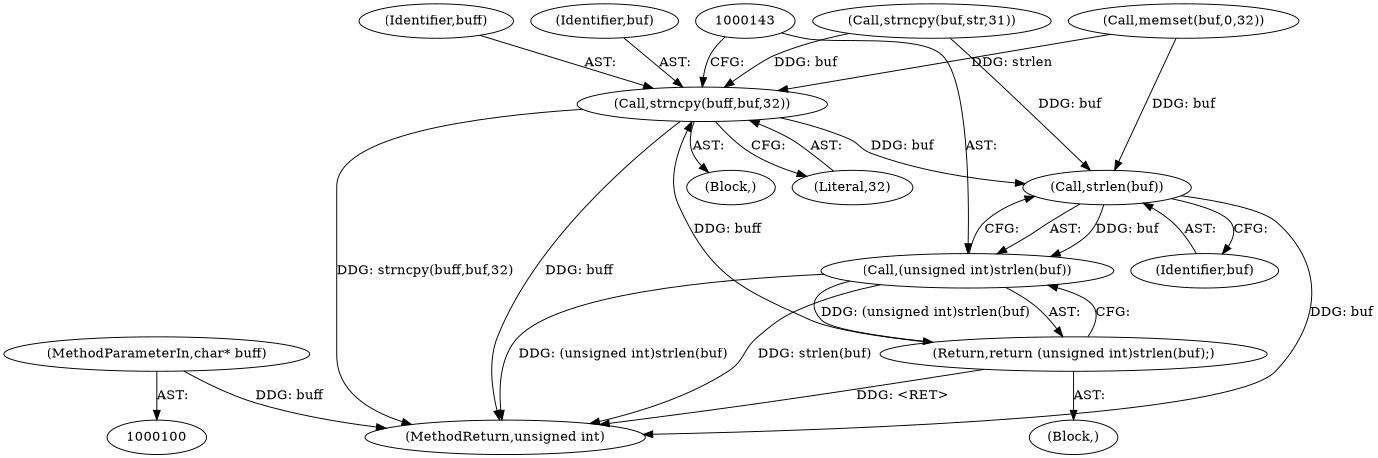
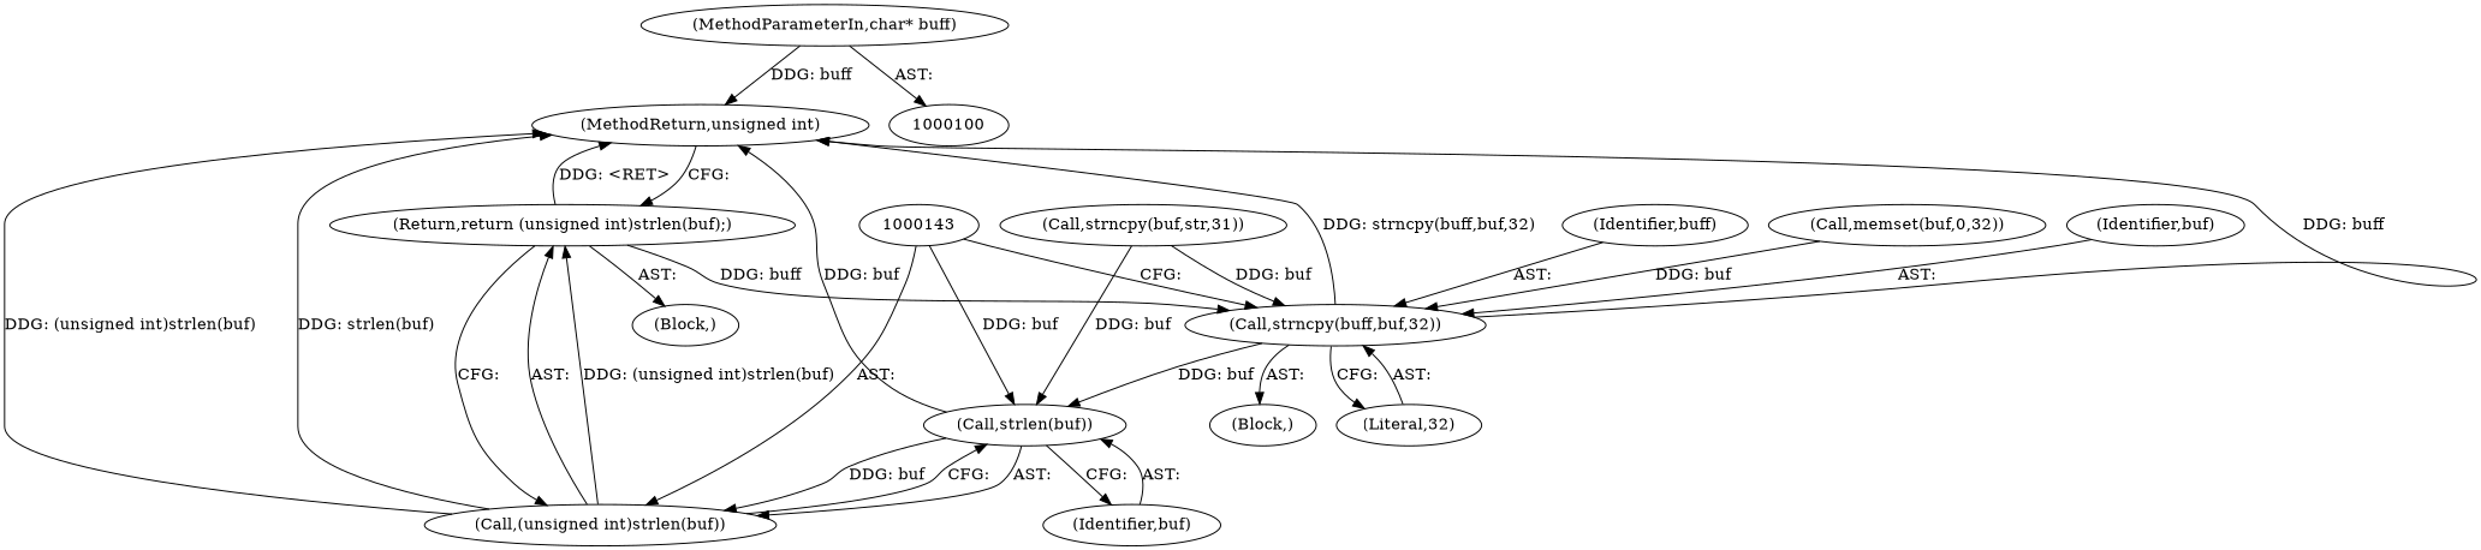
  digraph {
    n1 [label="(MethodParameterIn,char* buff)"]
    n2 [label="(MethodReturn,unsigned int)"]
    1000100
    n4 [label="(Call,strncpy(buff,buf,32))"]
    n5 [label="(Call,strlen(buf))"]
    n6 [label="(Literal,32)"]
    n7 [label="(Block,)"]
    n8 [label="(Return,return (unsigned int)strlen(buf);)"]
    n9 [label="(Call,(unsigned int)strlen(buf))"]
    n10 [label="(Identifier,buf)"]
    n11 [label="(Block,)"]
    n12 [label="(Identifier,buff)"]
    n13 [label="(Call,memset(buf,0,32))"]
    n14 [label="(Call,strncpy(buf,str,31))"]
    n15 [label="(Identifier,buf)"]
    1000143
    n1 -> n2 [label="DDG: buff"]
    n1 -> 1000100 [label="AST: "]
+   n2 -> n8 [label="CFG: "]
    n4 -> n2 [label="DDG: buff"]
    n4 -> n2 [label="DDG: strncpy(buff,buf,32)"]
    n4 -> n5 [label="DDG: buf"]
    n4 -> n6 [label="CFG: "]
    n4 -> n7 [label="AST: "]
    n5 -> n2 [label="DDG: buf"]
    n5 -> n9 [label="AST: "]
    n5 -> n9 [label="DDG: buf"]
    n5 -> n10 [label="CFG: "]
    n6 -> n4 [label="AST: "]
    n8 -> n2 [label="DDG: <RET>"]
    n8 -> n4 [label="DDG: buff"]
    n8 -> n9 [label="CFG: "]
    n8 -> n11 [label="AST: "]
    n9 -> n2 [label="DDG: (unsigned int)strlen(buf)"]
    n9 -> n2 [label="DDG: strlen(buf)"]
    n9 -> n5 [label="CFG: "]
    n9 -> n8 [label="AST: "]
    n9 -> n8 [label="DDG: (unsigned int)strlen(buf)"]
    n10 -> n5 [label="AST: "]
    n12 -> n4 [label="AST: "]
-   n13 -> n4 [label="DDG: strlen"]
-   n13 -> n5 [label="DDG: buf"]
+   n13 -> n4 [label="DDG: buf"]
+   1000143 -> n5 [label="DDG: buf"]
    n14 -> n4 [label="DDG: buf"]
    n14 -> n5 [label="DDG: buf"]
    n15 -> n4 [label="AST: "]
    1000143 -> n4 [label="CFG: "]
    1000143 -> n9 [label="AST: "]
  }
